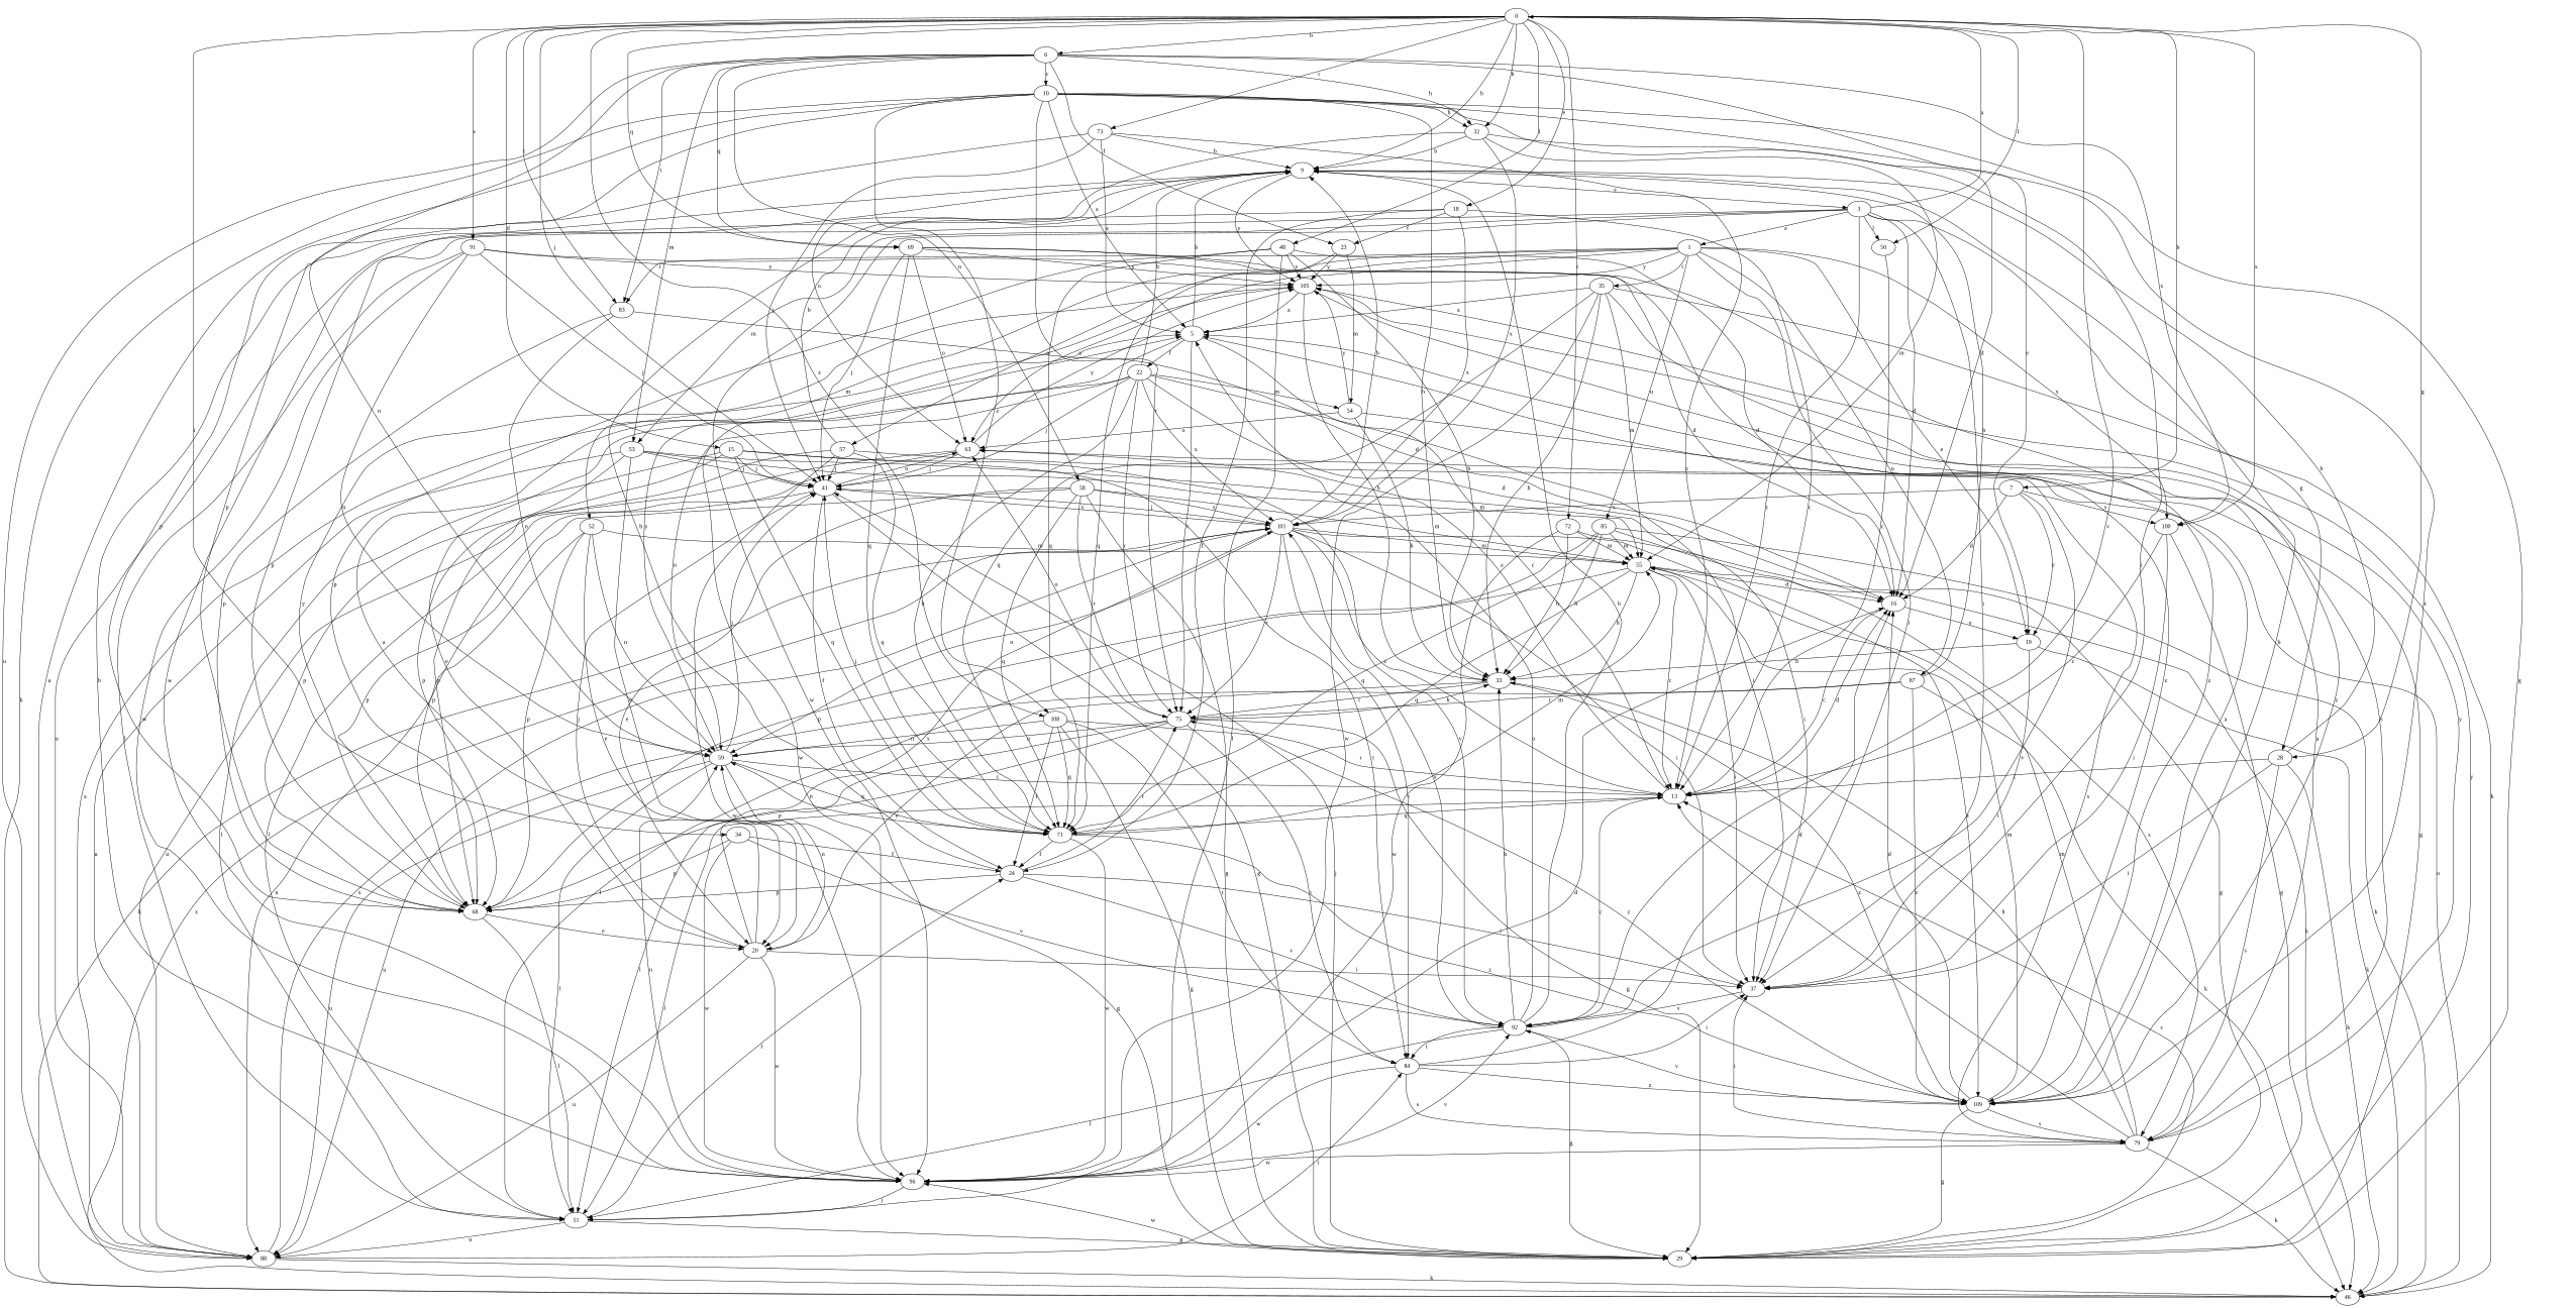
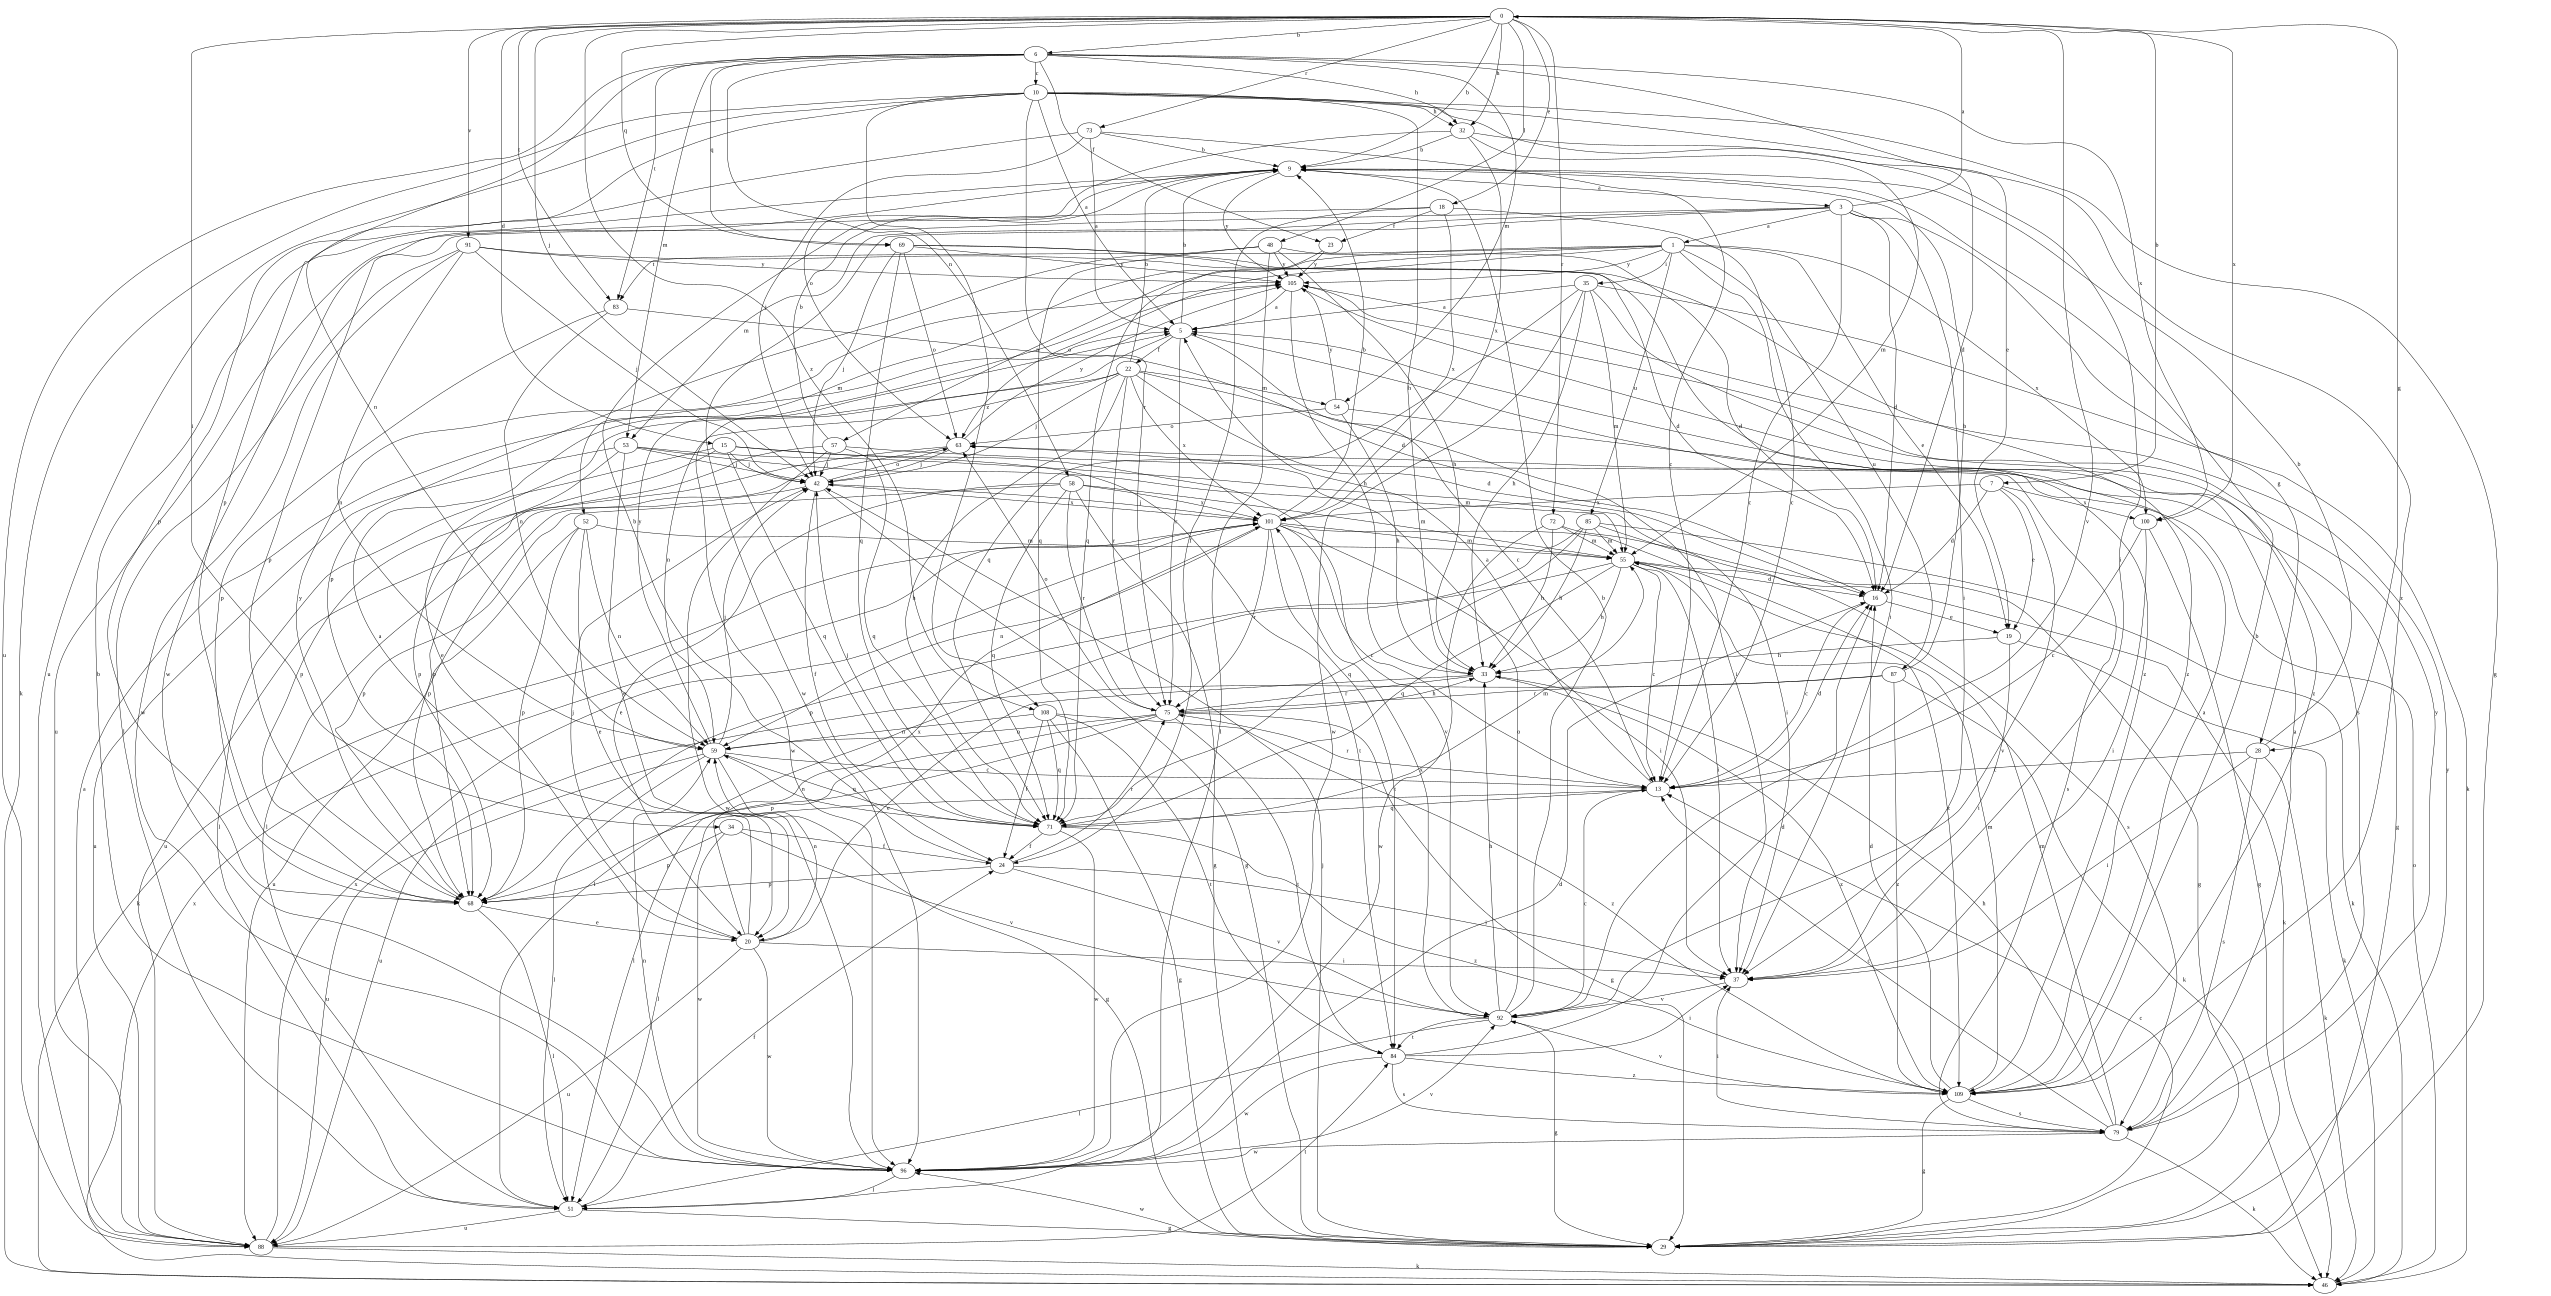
  strict digraph {
    fontname="Liberation Serif"
    node [fontname="Liberation Serif"]
    edge [fontname="Liberation Serif"]
    0
    6
    7
    9
    15
    18
    28
    32
    34
-   42 [label=41]
+   42
    48
-   50
    69
    72
    73
    83
    91
    92
    100
    108
    10
    19
    53
    23
    58
    59
    88
    16
    101
    105
    3
    96
    68
    5
    75
    29
    33
    46
    109
    51
    71
    84
    13
    24
    37
    79
    63
    55
    1
    35
    52
    57
    85
    87
    20
    22
    54
    0 -> 6 [label=b]
    0 -> 7 [label=b]
    0 -> 9 [label=b]
    0 -> 15 [label=d]
    0 -> 18 [label=e]
    0 -> 28 [label=g]
    0 -> 32 [label=h]
    0 -> 34 [label=i]
    0 -> 42 [label=j]
    0 -> 48 [label=l]
-   0 -> 50 [label=l]
    0 -> 69 [label=q]
    0 -> 72 [label=r]
    0 -> 73 [label=r]
    0 -> 83 [label=t]
    0 -> 91 [label=v]
    0 -> 92 [label=v]
    0 -> 100 [label=x]
    0 -> 108 [label=z]
    6 -> 32 [label=h]
    6 -> 69 [label=q]
    6 -> 83 [label=t]
    6 -> 100 [label=x]
    6 -> 10 [label=c]
    6 -> 19 [label=e]
    6 -> 53 [label=m]
    6 -> 23 [label=f]
    6 -> 58 [label=n]
    6 -> 59 [label=n]
    6 -> 88 [label=u]
    7 -> 92 [label=v]
    7 -> 100 [label=x]
    7 -> 19 [label=e]
    7 -> 16 [label=d]
    7 -> 101 [label=x]
    9 -> 105 [label=y]
    9 -> 3 [label=a]
    9 -> 96 [label=w]
    15 -> 42 [label=j]
    15 -> 92 [label=v]
    15 -> 68 [label=p]
    15 -> 51 [label=l]
    15 -> 71 [label=q]
    15 -> 84 [label=t]
    18 -> 23 [label=f]
    18 -> 88 [label=u]
    18 -> 101 [label=x]
    18 -> 13 [label=c]
    18 -> 24 [label=f]
    28 -> 9 [label=b]
    28 -> 46 [label=k]
    28 -> 13 [label=c]
    28 -> 37 [label=i]
    28 -> 79 [label=s]
    32 -> 9 [label=b]
    32 -> 101 [label=x]
    32 -> 37 [label=i]
    32 -> 63 [label=o]
    32 -> 55 [label=m]
    34 -> 92 [label=v]
    34 -> 96 [label=w]
    34 -> 68 [label=p]
    34 -> 24 [label=f]
    42 -> 101 [label=x]
    42 -> 68 [label=p]
    42 -> 29 [label=g]
    42 -> 24 [label=f]
    42 -> 63 [label=o]
    48 -> 16 [label=d]
    48 -> 105 [label=y]
    48 -> 68 [label=p]
    48 -> 33 [label=h]
    48 -> 51 [label=l]
    48 -> 71 [label=q]
-   50 -> 13 [label=c]
    69 -> 42 [label=j]
    69 -> 16 [label=d]
    69 -> 105 [label=y]
    69 -> 109 [label=z]
    69 -> 71 [label=q]
    69 -> 63 [label=o]
    72 -> 96 [label=w]
    72 -> 29 [label=g]
    72 -> 33 [label=h]
    72 -> 55 [label=m]
    73 -> 9 [label=b]
    73 -> 42 [label=j]
    73 -> 68 [label=p]
    73 -> 5 [label=a]
    73 -> 13 [label=c]
    83 -> 59 [label=n]
    83 -> 16 [label=d]
    83 -> 68 [label=p]
    91 -> 42 [label=j]
    91 -> 59 [label=n]
    91 -> 105 [label=y]
    91 -> 96 [label=w]
    91 -> 109 [label=z]
    91 -> 51 [label=l]
    92 -> 9 [label=b]
    92 -> 101 [label=x]
    92 -> 29 [label=g]
    92 -> 33 [label=h]
    92 -> 51 [label=l]
    92 -> 84 [label=t]
    92 -> 13 [label=c]
    92 -> 63 [label=o]
    100 -> 29 [label=g]
    100 -> 13 [label=c]
    100 -> 37 [label=i]
    108 -> 59 [label=n]
    108 -> 29 [label=g]
    108 -> 109 [label=z]
    108 -> 71 [label=q]
    108 -> 84 [label=t]
    108 -> 24 [label=f]
    10 -> 32 [label=h]
    10 -> 108 [label=z]
    10 -> 88 [label=u]
    10 -> 16 [label=d]
    10 -> 68 [label=p]
    10 -> 5 [label=a]
    10 -> 75 [label=r]
    10 -> 29 [label=g]
    10 -> 33 [label=h]
    10 -> 46 [label=k]
    10 -> 109 [label=z]
    19 -> 33 [label=h]
    19 -> 46 [label=k]
    19 -> 37 [label=i]
    53 -> 42 [label=j]
    53 -> 88 [label=u]
    53 -> 68 [label=p]
    53 -> 37 [label=i]
    53 -> 55 [label=m]
    53 -> 20 [label=e]
    23 -> 105 [label=y]
    23 -> 71 [label=q]
-   23 -> 54 [label=m]
+   6 -> 54 [label=m]
    58 -> 101 [label=x]
    58 -> 68 [label=p]
    58 -> 75 [label=r]
    58 -> 29 [label=g]
    58 -> 71 [label=q]
    58 -> 55 [label=m]
    58 -> 20 [label=e]
    59 -> 42 [label=j]
    59 -> 88 [label=u]
    59 -> 105 [label=y]
    59 -> 29 [label=g]
    59 -> 51 [label=l]
    59 -> 71 [label=q]
    59 -> 13 [label=c]
    88 -> 101 [label=x]
    88 -> 5 [label=a]
    88 -> 46 [label=k]
    88 -> 84 [label=t]
    16 -> 19 [label=e]
    16 -> 13 [label=c]
    101 -> 9 [label=b]
    101 -> 42 [label=j]
    101 -> 59 [label=n]
    101 -> 75 [label=r]
    101 -> 46 [label=k]
    101 -> 109 [label=z]
    101 -> 84 [label=t]
    101 -> 13 [label=c]
    101 -> 37 [label=i]
    101 -> 55 [label=m]
    105 -> 5 [label=a]
    105 -> 33 [label=h]
    105 -> 79 [label=s]
    3 -> 0 [label=a]
    3 -> 28 [label=g]
-   3 -> 50 [label=l]
    3 -> 53 [label=m]
    3 -> 16 [label=d]
    3 -> 96 [label=w]
    3 -> 68 [label=p]
    3 -> 13 [label=c]
    3 -> 37 [label=i]
    3 -> 1 [label=a]
    96 -> 9 [label=b]
    96 -> 92 [label=v]
    96 -> 59 [label=n]
    96 -> 16 [label=d]
    96 -> 51 [label=l]
    68 -> 105 [label=y]
    68 -> 51 [label=l]
    68 -> 20 [label=e]
    5 -> 9 [label=b]
    5 -> 96 [label=w]
    5 -> 75 [label=r]
    5 -> 13 [label=c]
    5 -> 22 [label=f]
    75 -> 59 [label=n]
    75 -> 68 [label=p]
    75 -> 29 [label=g]
    75 -> 33 [label=h]
    75 -> 51 [label=l]
    75 -> 84 [label=t]
    75 -> 63 [label=o]
    29 -> 42 [label=j]
    29 -> 105 [label=y]
    29 -> 96 [label=w]
    29 -> 13 [label=c]
    33 -> 75 [label=r]
    33 -> 109 [label=z]
    33 -> 20 [label=e]
    46 -> 101 [label=x]
    46 -> 63 [label=o]
    109 -> 9 [label=b]
    109 -> 92 [label=v]
    109 -> 16 [label=d]
    109 -> 5 [label=a]
    109 -> 29 [label=g]
    109 -> 79 [label=s]
    109 -> 55 [label=m]
    51 -> 88 [label=u]
    51 -> 29 [label=g]
    51 -> 24 [label=f]
    71 -> 42 [label=j]
    71 -> 59 [label=n]
    71 -> 96 [label=w]
    71 -> 109 [label=z]
    71 -> 24 [label=f]
    71 -> 55 [label=m]
    84 -> 16 [label=d]
    84 -> 96 [label=w]
    84 -> 109 [label=z]
    84 -> 37 [label=i]
    84 -> 79 [label=s]
    13 -> 16 [label=d]
    13 -> 5 [label=a]
    13 -> 75 [label=r]
    13 -> 51 [label=l]
    13 -> 71 [label=q]
    24 -> 9 [label=b]
    24 -> 92 [label=v]
    24 -> 68 [label=p]
    24 -> 75 [label=r]
    24 -> 37 [label=i]
    37 -> 92 [label=v]
    79 -> 105 [label=y]
    79 -> 96 [label=w]
    79 -> 5 [label=a]
    79 -> 33 [label=h]
    79 -> 46 [label=k]
    79 -> 13 [label=c]
    79 -> 37 [label=i]
    79 -> 55 [label=m]
    63 -> 42 [label=j]
    63 -> 88 [label=u]
    63 -> 105 [label=y]
    63 -> 51 [label=l]
    55 -> 16 [label=d]
    55 -> 33 [label=h]
    55 -> 46 [label=k]
    55 -> 51 [label=l]
    55 -> 71 [label=q]
    55 -> 13 [label=c]
    55 -> 37 [label=i]
    1 -> 83 [label=t]
    1 -> 100 [label=x]
    1 -> 19 [label=e]
    1 -> 105 [label=y]
    1 -> 37 [label=i]
    1 -> 63 [label=o]
    1 -> 35 [label=i]
    1 -> 52 [label=m]
    1 -> 57 [label=n]
    1 -> 85 [label=u]
    1 -> 87 [label=u]
    35 -> 96 [label=w]
    35 -> 5 [label=a]
    35 -> 33 [label=h]
    35 -> 46 [label=k]
    35 -> 109 [label=z]
    35 -> 71 [label=q]
    35 -> 55 [label=m]
    52 -> 59 [label=n]
    52 -> 88 [label=u]
    52 -> 68 [label=p]
    52 -> 55 [label=m]
    52 -> 20 [label=e]
    57 -> 9 [label=b]
    57 -> 42 [label=j]
    57 -> 96 [label=w]
    57 -> 68 [label=p]
    57 -> 71 [label=q]
    57 -> 79 [label=s]
    85 -> 68 [label=p]
    85 -> 33 [label=h]
    85 -> 46 [label=k]
    85 -> 71 [label=q]
    85 -> 79 [label=s]
    85 -> 55 [label=m]
    87 -> 9 [label=b]
    87 -> 88 [label=u]
    87 -> 75 [label=r]
    87 -> 46 [label=k]
    87 -> 109 [label=z]
    20 -> 42 [label=j]
    20 -> 59 [label=n]
    20 -> 88 [label=u]
    20 -> 101 [label=x]
    20 -> 96 [label=w]
    20 -> 5 [label=a]
    20 -> 37 [label=i]
    22 -> 9 [label=b]
    22 -> 42 [label=j]
    22 -> 59 [label=n]
    22 -> 16 [label=d]
    22 -> 101 [label=x]
    22 -> 75 [label=r]
    22 -> 71 [label=h]
    22 -> 37 [label=i]
    22 -> 20 [label=e]
    22 -> 54 [label=m]
    54 -> 105 [label=y]
    54 -> 29 [label=g]
    54 -> 33 [label=h]
    54 -> 63 [label=o]
  }
